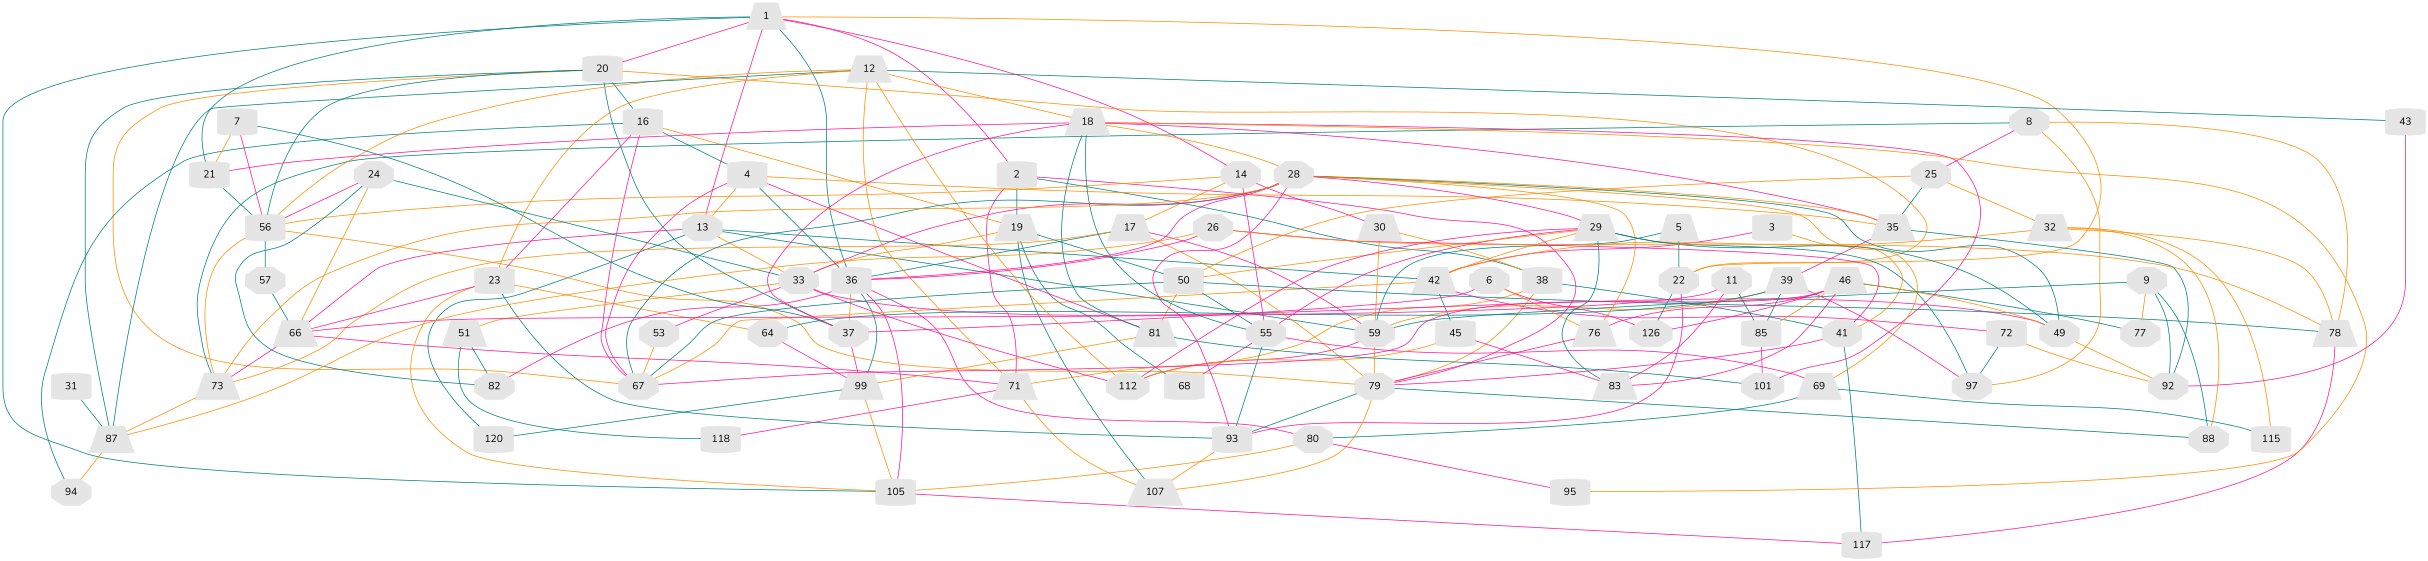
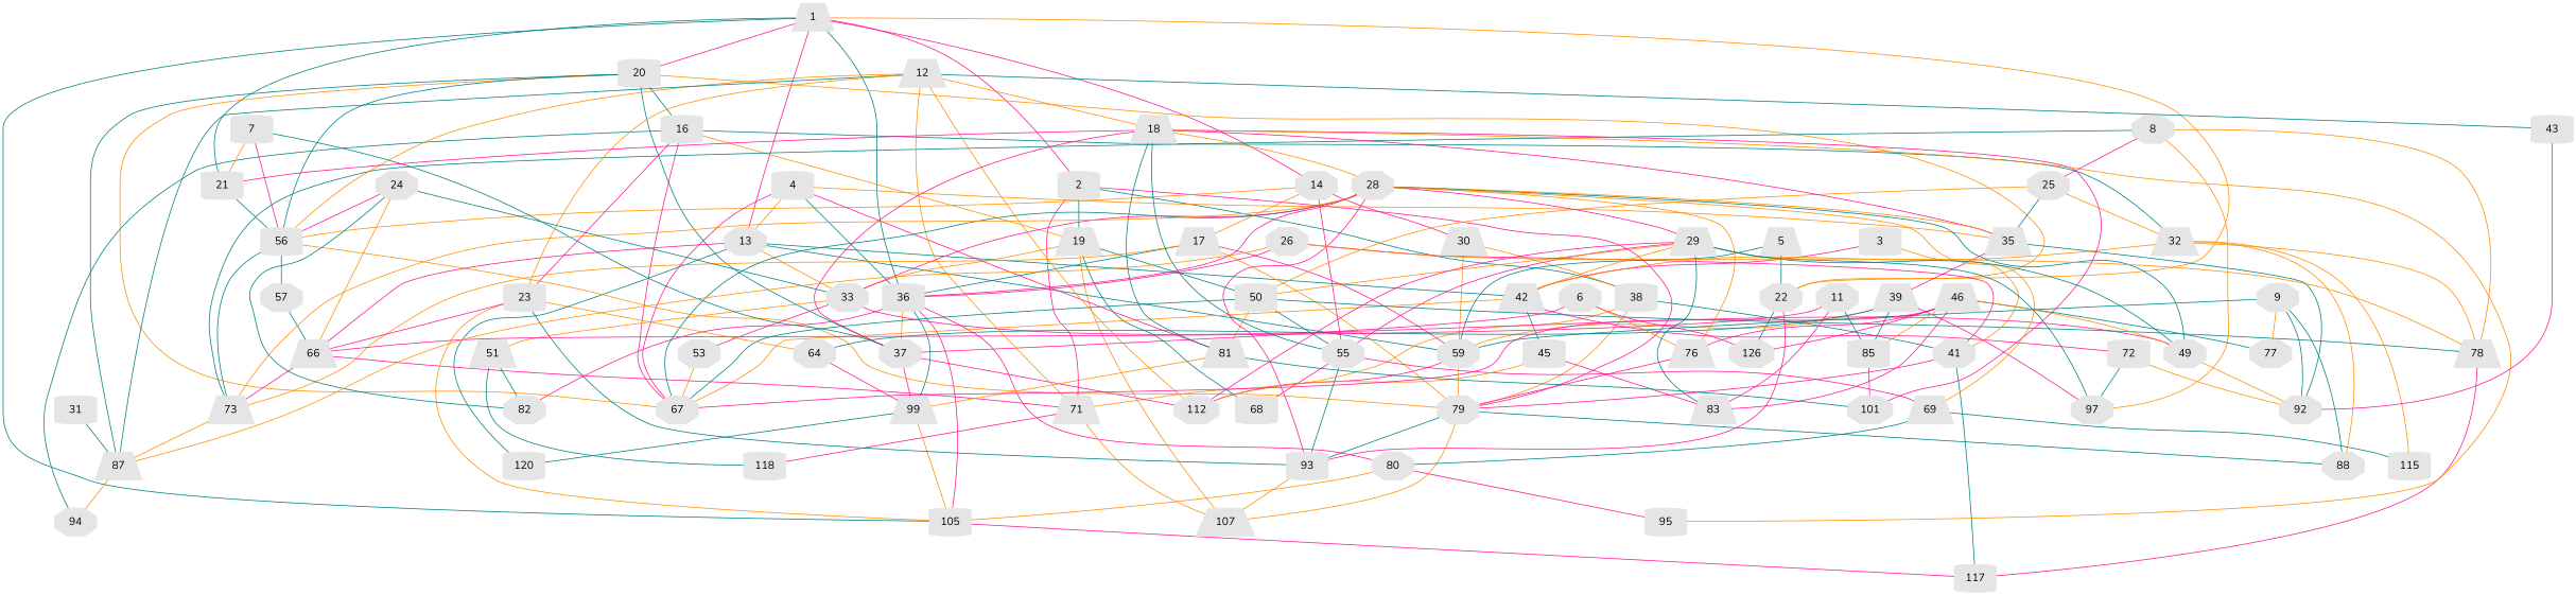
  graph {
    fontname=Nunito
    node [color=gray90 fontname=Nunito shape=octagon style=filled]
    edge [color=teal fontname=Nunito]
    1 [shape=trapezium super="+84"]
    2 [shape=cylinder super="+63"]
    n3 [label=20 shape=cylinder super="+34"]
    13 [super="+15"]
    14 [super="+20"]
    21 [shape=cylinder]
    22 [super="+70"]
    36 [shape=cylinder super="+52"]
    105 [shape=cylinder super="+108"]
    19 [shape=trapezium super="+98"]
    38 [shape=cylinder super="+47"]
    71 [shape=trapezium super="+127"]
    79 [super="+116"]
    67 [super="+119"]
    37 [super="+113"]
    56 [shape=cylinder super="+65"]
    16 [shape=cylinder super="+54"]
    87 [shape=trapezium super="+90"]
    42 [shape=trapezium super="+58"]
    59 [super="+91"]
    66 [shape=trapezium super="+75"]
    33 [super="+89"]
    120 [shape=cylinder]
    17 [shape=trapezium super="+40"]
    30 [shape=trapezium]
    55 [super="+124"]
    126
    93 [shape=cylinder super="+102"]
    82
    80 [super="+123"]
    99 [shape=trapezium super="+100"]
    117 [shape=cylinder]
    50 [shape=cylinder super="+96"]
    68 [shape=cylinder]
    107 [shape=trapezium]
    41 [super="+104"]
    118 [shape=cylinder]
    88
    3 [shape=cylinder]
    45 [shape=cylinder]
    72 [shape=cylinder]
    4 [shape=cylinder super="+109"]
    35 [shape=trapezium super="+110"]
    81 [shape=trapezium]
    92 [super="+125"]
    39 [shape=trapezium super="+62"]
    101
    5 [shape=trapezium]
    112
    6
    76 [shape=trapezium]
    7 [shape=cylinder]
    73 [shape=trapezium super="+122"]
    57
    8
    25
    78 [shape=trapezium super="+111"]
    97 [super="+121"]
    32 [shape=trapezium]
    9 [super="+86"]
    77
    23 [shape=cylinder super="+27"]
    94
    11 [super="+74"]
    83 [shape=trapezium super="+103"]
    85 [shape=cylinder]
    95 [shape=cylinder]
    12 [shape=trapezium super="+48"]
    18 [shape=trapezium super="+61"]
    43 [shape=cylinder]
    28 [super="+114"]
    64
    49
    51 [shape=trapezium]
    53
    69 [shape=trapezium]
    115 [shape=cylinder]
    29 [shape=trapezium super="+106"]
    24 [super="+44"]
    26
    31 [shape=cylinder]
    46 [shape=trapezium super="+60"]
    1 -- 2 [color=deeppink]
    1 -- n3 [color=deeppink]
    1 -- 13 [color=deeppink]
    1 -- 14 [color=deeppink]
    1 -- 21
    1 -- 22 [color=darkorange]
    1 -- 36
    1 -- 105
    2 -- 19
    2 -- 38
    2 -- 71 [color=deeppink]
    2 -- 79 [color=deeppink]
    n3 -- 22 [color=darkorange]
    n3 -- 67 [color=darkorange]
    n3 -- 37
    n3 -- 56
    n3 -- 16
    n3 -- 87
    13 -- 42
    13 -- 59
    13 -- 66 [color=deeppink]
    13 -- 33 [color=darkorange]
    13 -- 120
    14 -- 56 [color=darkorange]
    14 -- 17 [color=darkorange]
    14 -- 30 [color=deeppink]
    14 -- 55 [color=deeppink]
    21 -- 56
    22 -- 126
    22 -- 93 [color=deeppink]
    36 -- 105 [color=deeppink]
    36 -- 37 [color=darkorange]
    36 -- 82 [color=deeppink]
    36 -- 80 [color=deeppink]
    36 -- 99
    105 -- 117 [color=deeppink]
    19 -- 33 [color=darkorange]
    19 -- 50
    19 -- 68
-   19 -- 107
+   19 -- 107 [color=darkorange]
    38 -- 71 [color=darkorange]
    38 -- 79 [color=darkorange]
    38 -- 41
    71 -- 107 [color=darkorange]
    71 -- 118 [color=deeppink]
    79 -- 93
    79 -- 107 [color=darkorange]
    79 -- 88
    37 -- 99 [color=deeppink]
    56 -- 79 [color=darkorange weight=2]
-   56 -- 73 [color=darkorange]
+   56 -- 73
    56 -- 57
    16 -- 19 [color=darkorange]
    16 -- 67 [color=deeppink]
-   16 -- 4
+   16 -- 32
    16 -- 23 [color=deeppink]
    16 -- 94
    87 -- 94 [color=darkorange]
    42 -- 67 [color=darkorange]
    42 -- 45
    42 -- 72 [color=deeppink]
    59 -- 79 [color=darkorange]
    59 -- 112 [color=deeppink]
    66 -- 71 [color=deeppink]
    66 -- 73 [color=deeppink]
-   33 -- 112 [color=deeppink]
+   37 -- 112 [color=deeppink]
    33 -- 49 [color=deeppink]
    33 -- 51 [color=darkorange]
    33 -- 53 [color=deeppink]
    17 -- 36
    17 -- 79 [color=darkorange]
    17 -- 59 [color=deeppink]
    17 -- 73 [color=darkorange]
    30 -- 38 [color=darkorange]
    30 -- 59 [color=darkorange]
    55 -- 93
    55 -- 68 [color=deeppink]
    55 -- 69 [color=deeppink]
    93 -- 107 [color=darkorange]
    80 -- 105 [color=darkorange]
    80 -- 95 [color=deeppink]
    99 -- 105 [color=darkorange]
    99 -- 120
    50 -- 67
    50 -- 55
    50 -- 81 [color=darkorange]
    50 -- 78 [weight=2]
    41 -- 79 [color=deeppink]
    41 -- 117
    3 -- 42 [color=deeppink]
    3 -- 41 [color=darkorange]
    45 -- 112 [color=darkorange]
    45 -- 83 [color=deeppink]
    72 -- 92 [color=darkorange]
    72 -- 97
    4 -- 13 [color=darkorange]
    4 -- 36
    4 -- 67 [color=deeppink]
    4 -- 35 [color=darkorange]
    4 -- 81 [color=deeppink]
    35 -- 92 [weight=2]
    35 -- 39 [color=deeppink]
    81 -- 99 [color=darkorange]
    81 -- 101
    39 -- 59 [color=darkorange]
    39 -- 97 [color=deeppink]
    39 -- 85
    39 -- 64
    5 -- 22
    5 -- 59
    6 -- 37 [color=deeppink]
    6 -- 126 [color=deeppink]
    6 -- 76 [color=darkorange]
    76 -- 79 [color=deeppink]
    7 -- 21 [color=darkorange]
    7 -- 37
    7 -- 56 [color=deeppink]
    73 -- 87 [color=darkorange]
    57 -- 66
    8 -- 73
    8 -- 25 [color=deeppink]
    8 -- 78 [color=darkorange]
    8 -- 97 [color=darkorange]
    25 -- 50 [color=darkorange]
    25 -- 35
    25 -- 32 [color=darkorange]
    78 -- 117 [color=deeppink]
    32 -- 42 [color=darkorange]
    32 -- 88 [color=darkorange]
    32 -- 78 [color=darkorange]
    32 -- 115 [color=darkorange]
    9 -- 59
    9 -- 88
    9 -- 92
    9 -- 77 [color=darkorange]
    23 -- 105 [color=darkorange]
    23 -- 66 [color=deeppink]
    23 -- 93
    23 -- 64 [color=darkorange]
    11 -- 66 [color=deeppink]
    11 -- 83 [color=deeppink]
    11 -- 85
    85 -- 101 [color=deeppink]
    12 -- 71 [color=darkorange]
    12 -- 56 [color=darkorange]
    12 -- 87
    12 -- 112 [color=darkorange]
    12 -- 23 [color=darkorange]
    12 -- 18 [color=darkorange]
    12 -- 43
    18 -- 21 [color=deeppink]
    18 -- 37 [color=deeppink]
    18 -- 55
    18 -- 35 [color=deeppink]
    18 -- 81
    18 -- 101 [color=deeppink]
    18 -- 95 [color=darkorange]
    18 -- 28 [color=darkorange]
    43 -- 92 [color=deeppink]
    28 -- 36 [color=deeppink]
    28 -- 67
    28 -- 33 [color=deeppink]
    28 -- 93 [color=deeppink]
    28 -- 35 [color=darkorange]
    28 -- 76 [color=darkorange]
    28 -- 73 [color=darkorange]
    28 -- 49
    28 -- 69 [color=darkorange]
    28 -- 29 [color=deeppink]
    64 -- 99 [color=deeppink]
    49 -- 92 [color=darkorange]
    51 -- 82
    51 -- 118
    53 -- 67 [color=darkorange]
    69 -- 80
    69 -- 115
    29 -- 42 [color=darkorange]
    29 -- 55 [color=deeppink]
    29 -- 50 [color=darkorange]
    29 -- 112 [color=deeppink]
    29 -- 97
    29 -- 83
    29 -- 49
    24 -- 56 [color=deeppink]
    24 -- 66 [color=darkorange]
    24 -- 33 [weight=2]
    24 -- 82
    26 -- 36 [color=deeppink]
    26 -- 87 [color=darkorange]
    26 -- 41 [color=deeppink]
    26 -- 78 [color=darkorange]
    31 -- 87 [weight=2]
    46 -- 67 [color=deeppink]
    46 -- 126 [color=deeppink]
    46 -- 76 [color=deeppink]
    46 -- 77
    46 -- 83 [color=deeppink]
    46 -- 85 [color=darkorange]
    46 -- 49 [color=darkorange]
  }
